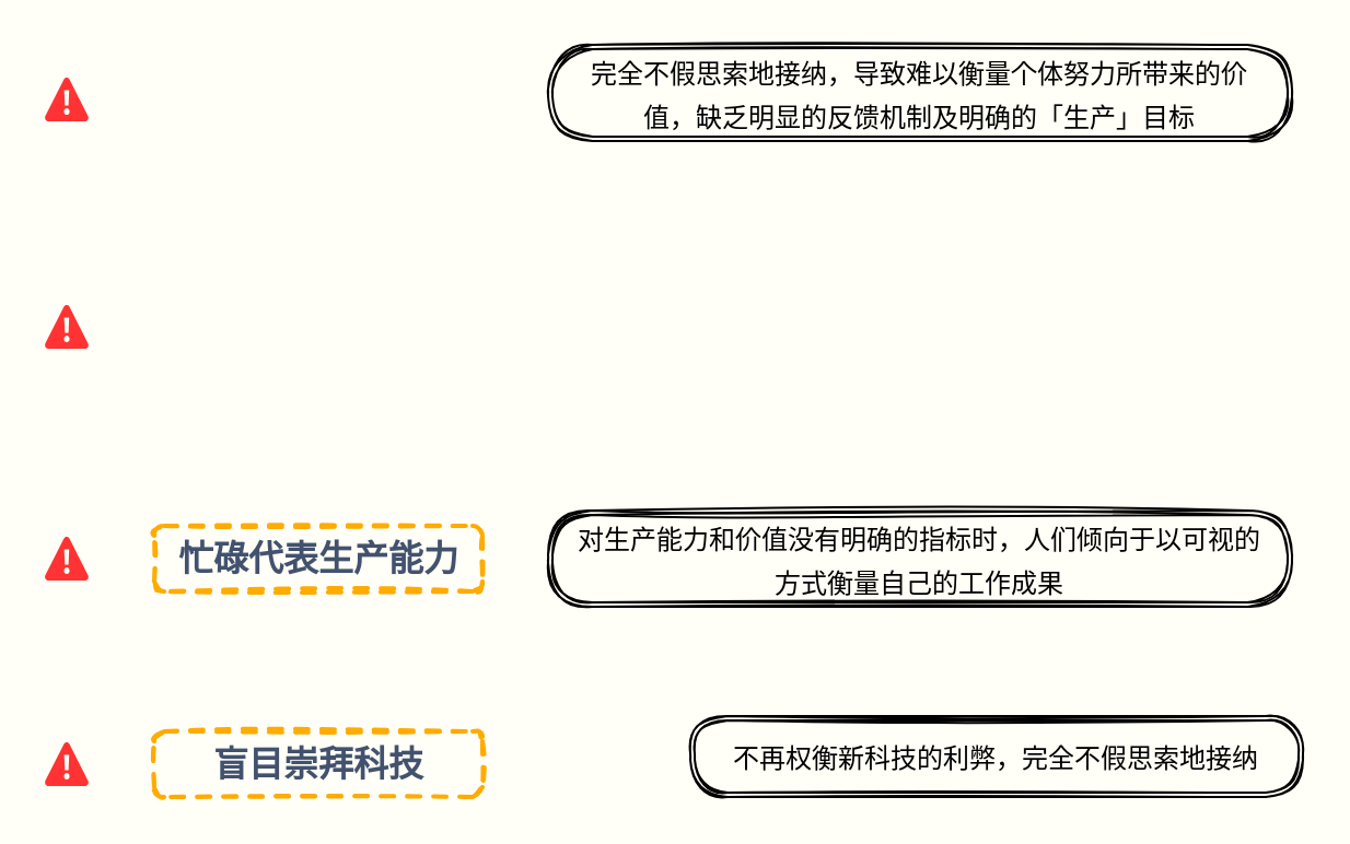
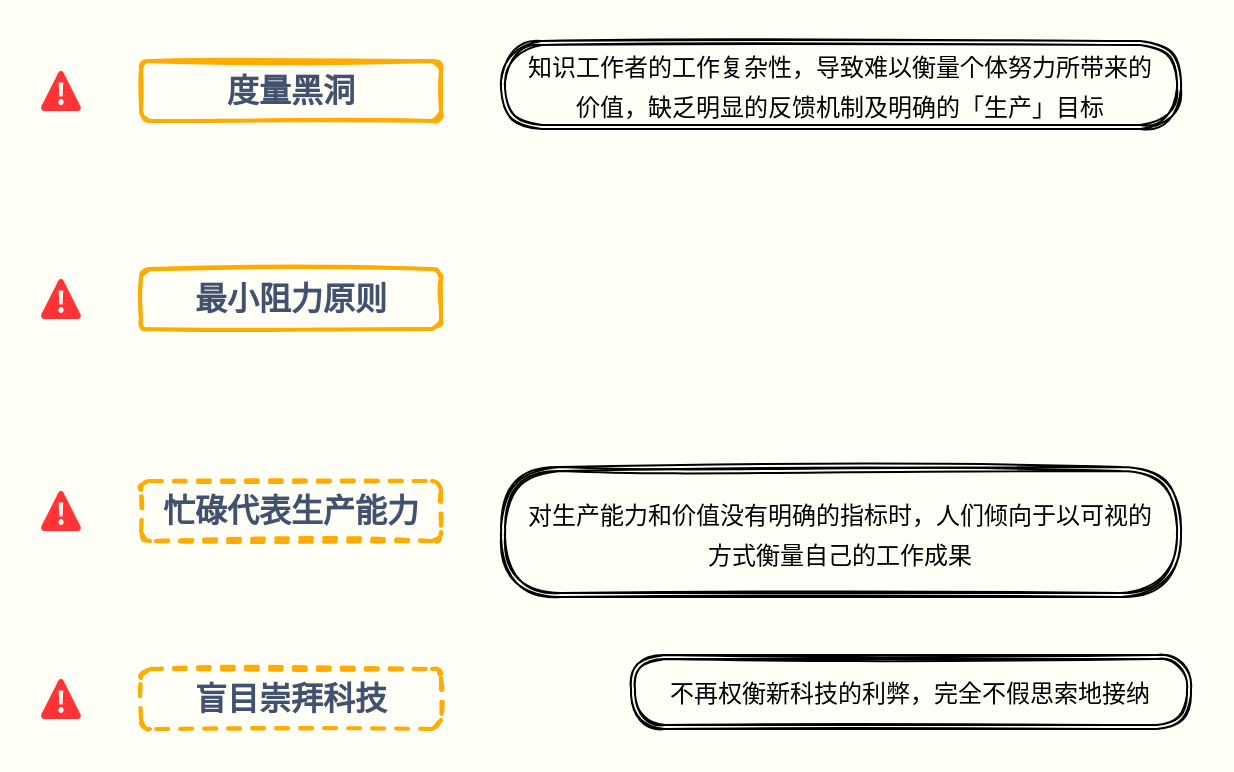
  <mxCell id="0" />
  <mxCell id="1" parent="0" />
  <mxCell id="2" value="" style="group;rounded=1;" parent="1" vertex="1" connectable="0"><mxGeometry x="20" y="30" width="200" height="30" as="geometry" /></mxCell>
  <mxCell id="3" value="" style="shape=mxgraph.azure.azure_alert;strokeColor=none;html=1;fillColor=#FF3333;shadow=0;rounded=1;" parent="2" vertex="1"><mxGeometry y="5" width="20" height="20" as="geometry" /></mxCell>
+ <mxCell id="4" value="&lt;font style=&quot;font-size: 16px&quot;&gt;度量黑洞&lt;/font&gt;" style="dashed=0;html=1;strokeColor=#FFAB00;fontSize=12;align=center;fontStyle=1;strokeWidth=2;fontColor=#42526E;shadow=0;glass=0;fillColor=none;rounded=1;sketch=1;" parent="2" vertex="1"><mxGeometry x="50" width="150" height="30" as="geometry" /></mxCell>
  <mxCell id="5" value="" style="group;rounded=1;" parent="1" vertex="1" connectable="0"><mxGeometry x="20" y="134" width="200" height="30" as="geometry" /></mxCell>
  <mxCell id="6" value="" style="shape=mxgraph.azure.azure_alert;strokeColor=none;html=1;fillColor=#FF3333;shadow=0;rounded=1;" parent="5" vertex="1"><mxGeometry y="5" width="20" height="20" as="geometry" /></mxCell>
+ <mxCell id="7" value="&lt;span style=&quot;font-size: 16px&quot;&gt;最小阻力原则&lt;/span&gt;" style="dashed=0;html=1;strokeColor=#FFAB00;fontSize=12;align=center;fontStyle=1;strokeWidth=2;fontColor=#42526E;shadow=0;glass=0;fillColor=none;rounded=1;sketch=1;" parent="5" vertex="1"><mxGeometry x="50" width="150" height="30" as="geometry" /></mxCell>
  <mxCell id="8" value="" style="group;rounded=1;" parent="1" vertex="1" connectable="0"><mxGeometry x="20" y="240" width="200" height="30" as="geometry" /></mxCell>
  <mxCell id="9" value="" style="shape=mxgraph.azure.azure_alert;strokeColor=none;html=1;fillColor=#FF3333;shadow=0;rounded=1;" parent="8" vertex="1"><mxGeometry y="5" width="20" height="20" as="geometry" /></mxCell>
  <mxCell id="10" value="&lt;span style=&quot;font-size: 16px&quot;&gt;忙碌代表生产能力&lt;/span&gt;" style="dashed=1;html=1;strokeColor=#FFAB00;fontSize=12;align=center;fontStyle=1;strokeWidth=2;fontColor=#42526E;shadow=0;glass=0;fillColor=none;rounded=1;sketch=1;" parent="8" vertex="1"><mxGeometry x="50" width="150" height="30" as="geometry" /></mxCell>
  <mxCell id="11" value="" style="group;rounded=1;" parent="1" vertex="1" connectable="0"><mxGeometry x="20" y="334" width="200" height="30" as="geometry" /></mxCell>
  <mxCell id="12" value="" style="shape=mxgraph.azure.azure_alert;strokeColor=none;html=1;fillColor=#FF3333;shadow=0;rounded=1;" parent="11" vertex="1"><mxGeometry y="5" width="20" height="20" as="geometry" /></mxCell>
  <mxCell id="13" value="&lt;span style=&quot;font-size: 16px&quot;&gt;盲目崇拜科技&lt;/span&gt;" style="dashed=1;html=1;strokeColor=#FFAB00;fontSize=12;align=center;fontStyle=1;strokeWidth=2;fontColor=#42526E;shadow=0;glass=0;fillColor=none;rounded=1;sketch=1;" parent="11" vertex="1"><mxGeometry x="50" width="150" height="30" as="geometry" /></mxCell>
- <mxCell id="14" value="&lt;font style=&quot;font-size: 12px&quot;&gt;完全不假思索地接纳，导致难以衡量个体努力所带来的价值，缺乏明显的反馈机制及明确的「生产」目标&lt;/font&gt;" style="shape=ext;double=1;rounded=1;whiteSpace=wrap;html=1;shadow=0;glass=0;sketch=1;strokeColor=#000000;fillColor=none;fontSize=16;fontColor=#000000;align=center;arcSize=46;spacingTop=2;spacingLeft=6;spacingRight=6;spacingBottom=2;" parent="1" vertex="1"><mxGeometry x="250" y="20" width="340" height="44" as="geometry" /></mxCell>
- <mxCell id="15" value="&lt;span style=&quot;font-size: 12px&quot;&gt;对生产能力和价值没有明确的指标时，人们倾向于以可视的方式衡量自己的工作成果&lt;/span&gt;" style="shape=ext;double=1;rounded=1;whiteSpace=wrap;html=1;shadow=0;glass=0;sketch=1;strokeColor=#000000;fillColor=none;fontSize=16;fontColor=#000000;align=center;arcSize=46;spacingTop=2;spacingLeft=6;spacingRight=6;spacingBottom=2;" parent="1" vertex="1"><mxGeometry x="250" y="233" width="340" height="44" as="geometry" /></mxCell>
+ <mxCell id="14" value="&lt;font style=&quot;font-size: 12px&quot;&gt;知识工作者的工作复杂性，导致难以衡量个体努力所带来的价值，缺乏明显的反馈机制及明确的「生产」目标&lt;/font&gt;" style="shape=ext;double=1;rounded=1;whiteSpace=wrap;html=1;shadow=0;glass=0;sketch=1;strokeColor=#000000;fillColor=none;fontSize=16;fontColor=#000000;align=center;arcSize=46;spacingTop=2;spacingLeft=6;spacingRight=6;spacingBottom=2;" parent="1" vertex="1"><mxGeometry x="250" y="20" width="340" height="44" as="geometry" /></mxCell>
+ <mxCell id="15" value="&lt;span style=&quot;font-size: 12px&quot;&gt;对生产能力和价值没有明确的指标时，人们倾向于以可视的方式衡量自己的工作成果&lt;/span&gt;" style="shape=ext;double=1;rounded=1;whiteSpace=wrap;html=1;shadow=0;glass=0;sketch=1;strokeColor=#000000;fillColor=none;fontSize=16;fontColor=#000000;align=center;arcSize=46;spacingTop=2;spacingLeft=6;spacingRight=6;spacingBottom=2;" parent="1" vertex="1"><mxGeometry x="250" y="233" width="340" height="65" as="geometry" /></mxCell>
  <mxCell id="16" value="&lt;font style=&quot;font-size: 12px&quot;&gt;不再权衡新科技的利弊，完全不假思索地接纳&lt;/font&gt;" style="shape=ext;double=1;rounded=1;whiteSpace=wrap;html=1;shadow=0;glass=0;sketch=1;strokeColor=#000000;fillColor=none;fontSize=14;fontColor=#000000;align=center;arcSize=46;spacingTop=2;spacingLeft=6;spacingRight=6;spacingBottom=2;" parent="1" vertex="1"><mxGeometry x="315" y="327" width="280" height="37" as="geometry" /></mxCell>
